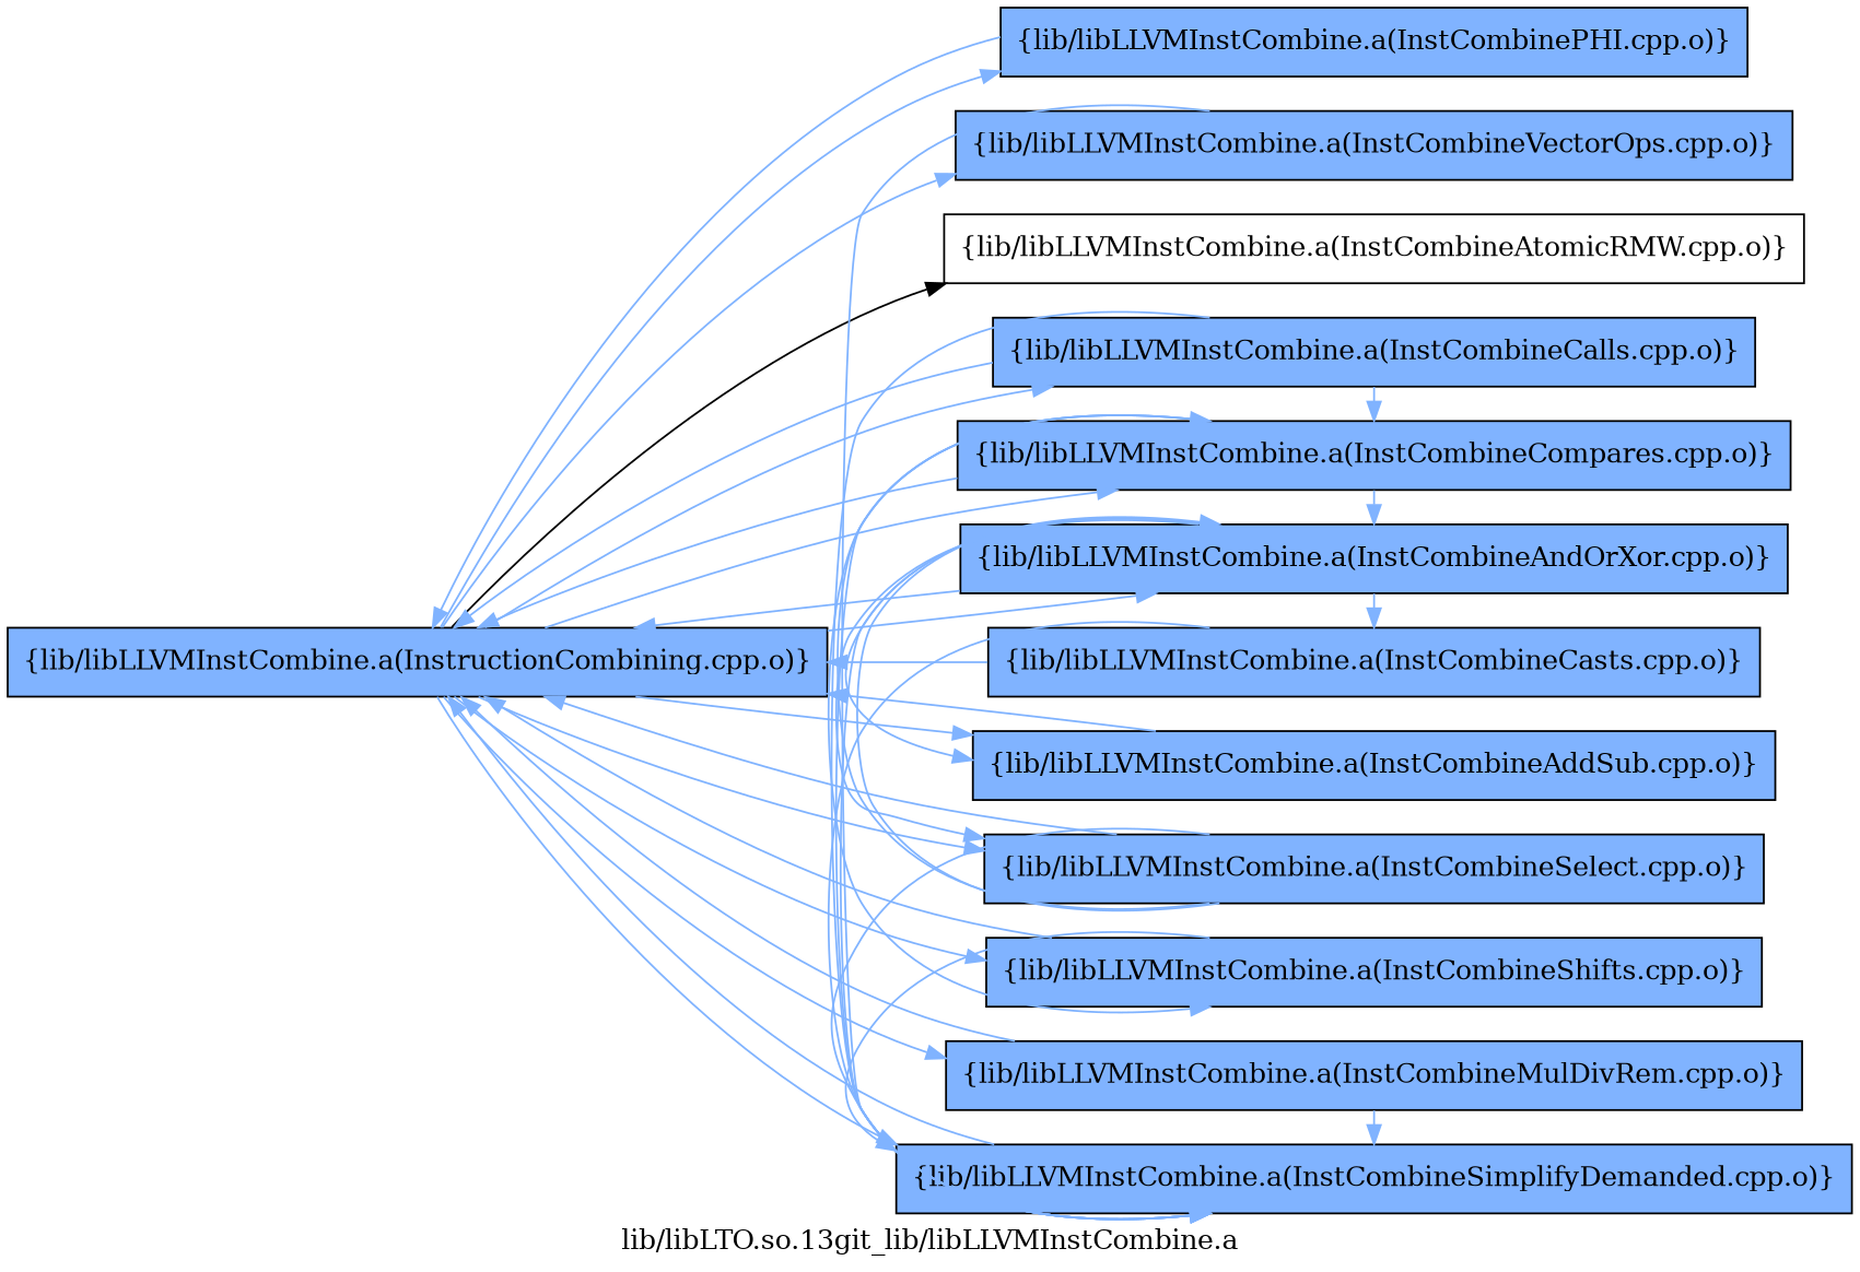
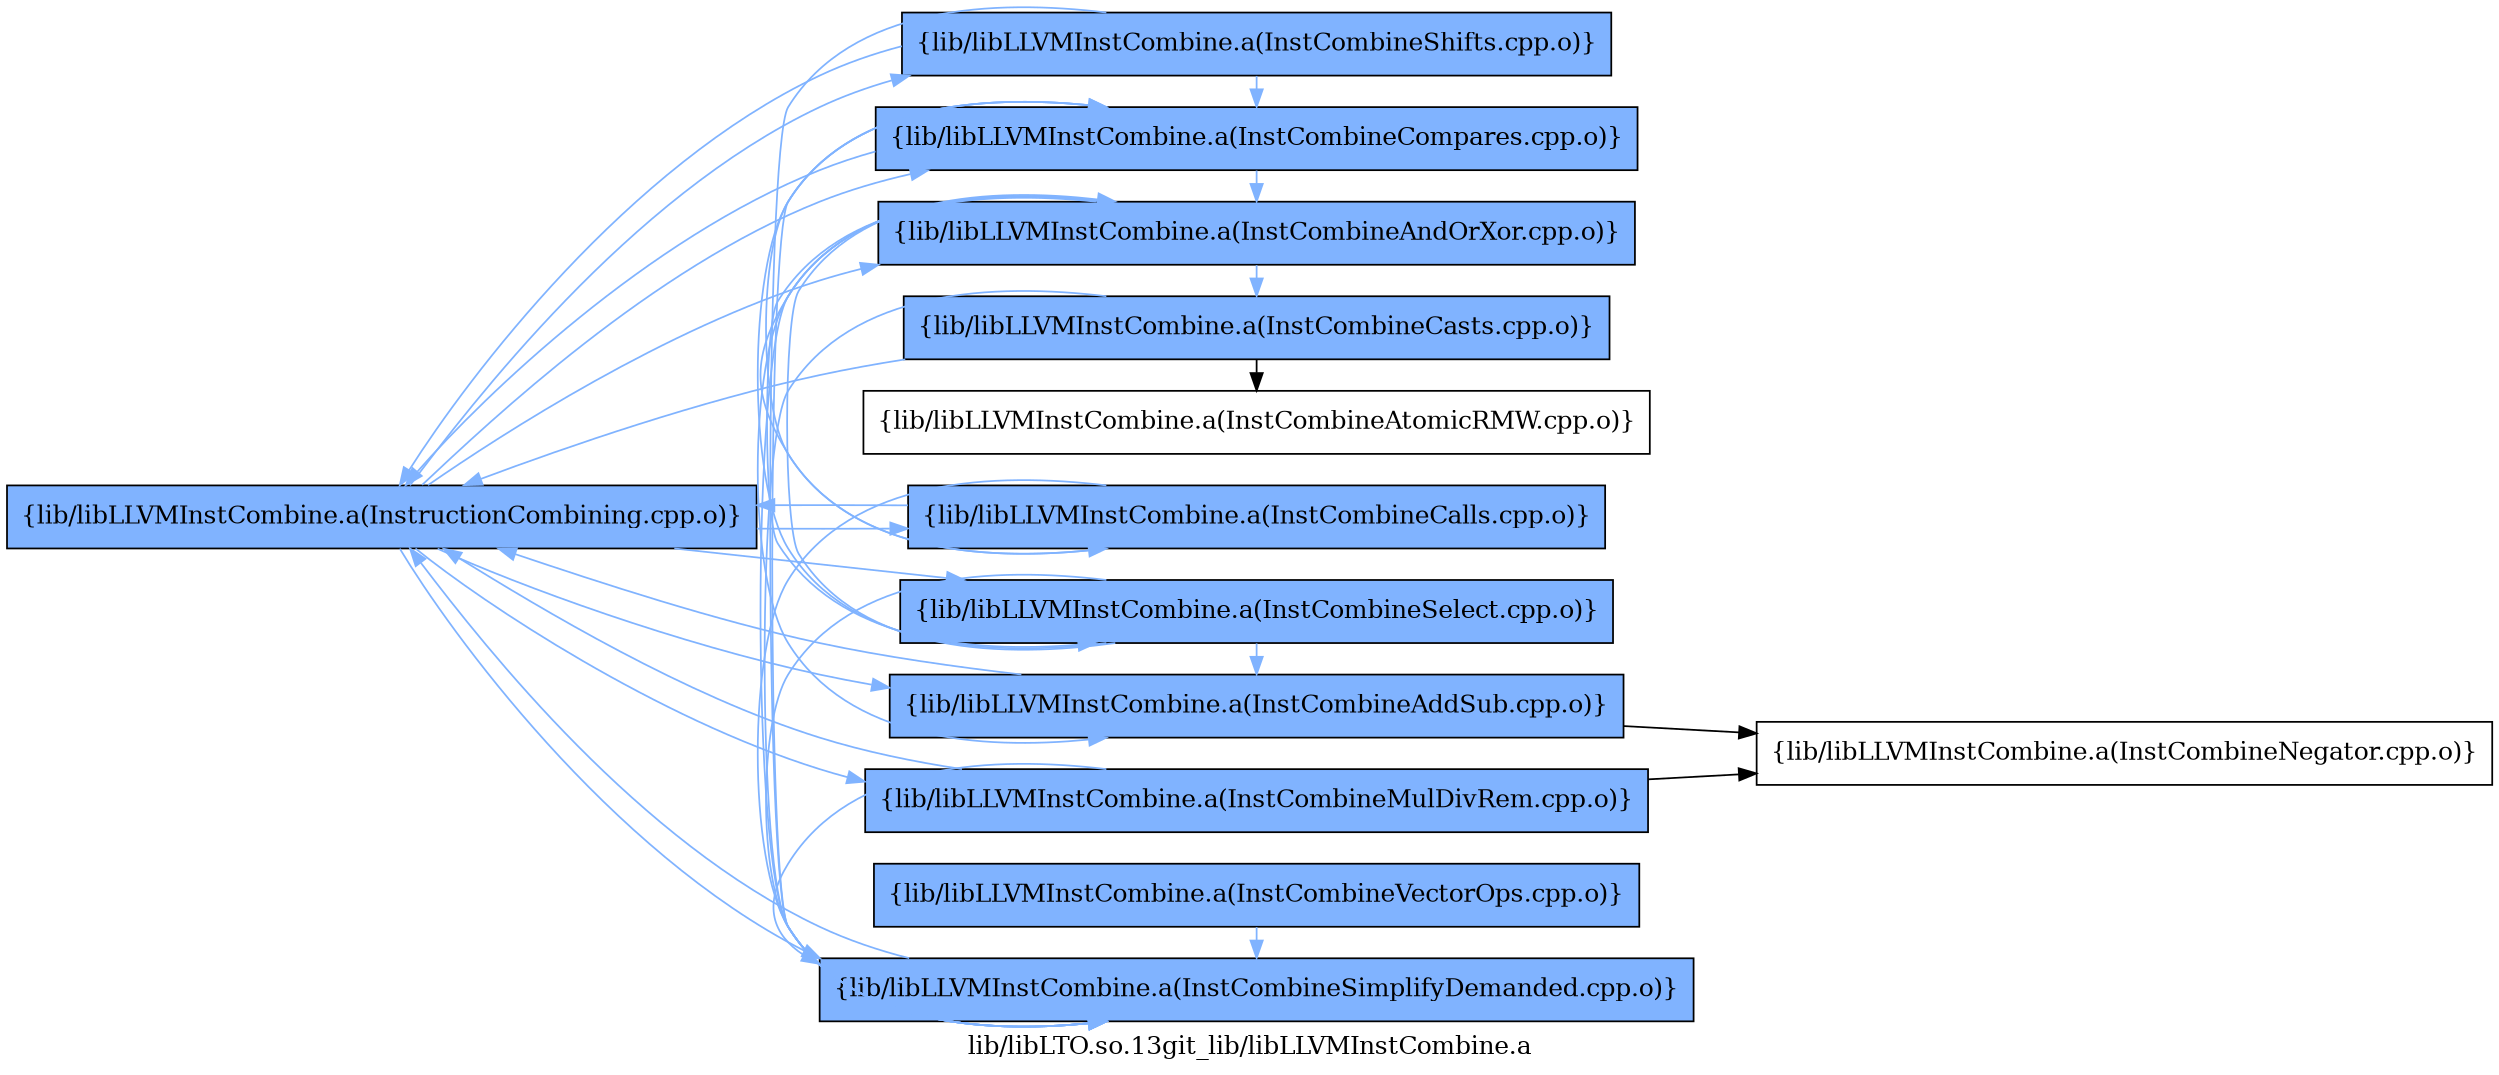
  digraph {
    label="lib/libLTO.so.13git_lib/libLLVMInstCombine.a"
    rankdir=LR
    node [fillcolor="0.600000 0.5 1" group=1 shape=box style=filled]
    edge [color="0.600000 0.5 1"]
    n1 [label="{lib/libLLVMInstCombine.a(InstructionCombining.cpp.o)}"]
-   n2 [label="{lib/libLLVMInstCombine.a(InstCombinePHI.cpp.o)}"]
    n3 [label="{lib/libLLVMInstCombine.a(InstCombineSelect.cpp.o)}"]
    n4 [label="{lib/libLLVMInstCombine.a(InstCombineShifts.cpp.o)}"]
    n5 [label="{lib/libLLVMInstCombine.a(InstCombineSimplifyDemanded.cpp.o)}"]
    n6 [label="{lib/libLLVMInstCombine.a(InstCombineVectorOps.cpp.o)}"]
    n7 [label="{lib/libLLVMInstCombine.a(InstCombineAddSub.cpp.o)}"]
    n8 [group=0 label="{lib/libLLVMInstCombine.a(InstCombineAtomicRMW.cpp.o)}" fillcolor="" style=""]
    n9 [label="{lib/libLLVMInstCombine.a(InstCombineAndOrXor.cpp.o)}"]
    n10 [label="{lib/libLLVMInstCombine.a(InstCombineCalls.cpp.o)}"]
    n11 [label="{lib/libLLVMInstCombine.a(InstCombineCasts.cpp.o)}"]
    n12 [label="{lib/libLLVMInstCombine.a(InstCombineCompares.cpp.o)}"]
    n13 [label="{lib/libLLVMInstCombine.a(InstCombineMulDivRem.cpp.o)}"]
+   n14 [group=0 label="{lib/libLLVMInstCombine.a(InstCombineNegator.cpp.o)}" fillcolor="" style=""]
    subgraph sub_1 {
      rank=same
      n1
    }
    subgraph sub_2 {
      rank=same
-     n2
      n3
      n4
      n5
      n6
      n7
      n8
      n9
      n10
      n11
      n12
      n13
    }
-   n1 -> n2
    n1 -> n3
    n1 -> n4
    n1 -> n5
-   n1 -> n6
    n1 -> n7
-   n1 -> n8 [color=""]
+   n11 -> n8 [color=""]
    n1 -> n9
    n1 -> n10
    n1 -> n12
    n1 -> n13
-   n2 -> n1
-   n3 -> n1
+   n3 -> n7
    n3 -> n5
    n3 -> n9
    n3 -> n12
    n4 -> n1
    n4 -> n5
    n5 -> n1
    n6 -> n5
    n7 -> n1
-   n9 -> n1
+   n7 -> n14 [color=""]
+   n9 -> n10
    n9 -> n3
    n9 -> n5
    n9 -> n7
    n9 -> n11
    n10 -> n1
    n10 -> n5
    n10 -> n12
    n11 -> n1
    n11 -> n5
    n12 -> n1
-   n12 -> n4
+   n4 -> n12
    n12 -> n5
    n12 -> n9
    n13 -> n1
    n13 -> n5
+   n13 -> n14 [color=""]
  }
